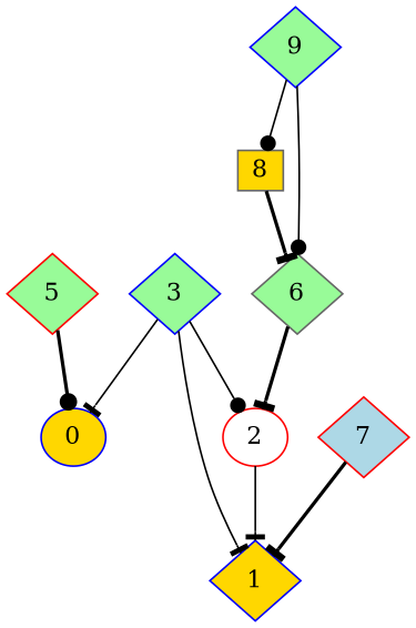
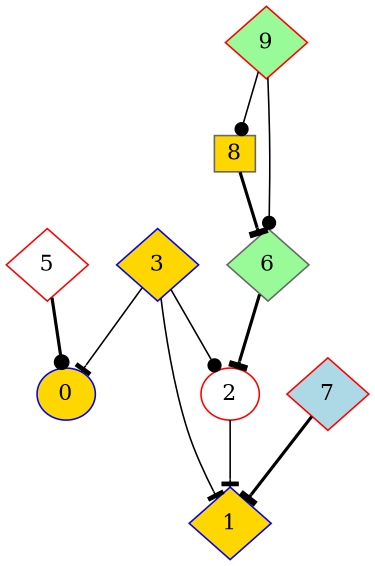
  digraph {
    splines=true
    node [color=blue fillcolor=gold shape=diamond style=filled]
    edge [arrowhead=tee style=solid]
    n1 [height=0.3 label=0 shape=ellipse width=0.3]
    n2 [height=0.3 label=1 width=0.3]
    n3 [color=red fillcolor=white height=0.3 label=2 shape=ellipse width=0.3]
-   n4 [fillcolor=palegreen height=0.3 label=3 width=0.3]
-   n5 [color=red fillcolor=palegreen height=0.3 label=5 width=0.3]
+   n4 [height=0.3 label=3 width=0.3]
+   n5 [color=red fillcolor=white height=0.3 label=5 width=0.3]
    n6 [color=gray40 fillcolor=palegreen height=0.3 label=6 width=0.3]
    n7 [color=red fillcolor=lightblue height=0.3 label=7 width=0.3]
    n8 [color=gray40 height=0.3 label=8 shape=box width=0.3]
-   n9 [fillcolor=palegreen height=0.3 label=9 width=0.3]
+   n9 [color=red fillcolor=palegreen height=0.3 label=9 width=0.3]
    n3 -> n2
    n4 -> n1
    n4 -> n2
    n4 -> n3 [arrowhead=dot]
    n5 -> n1 [arrowhead=dot style=bold]
    n6 -> n3 [style=bold]
    n7 -> n2 [style=bold]
    n8 -> n6 [style=bold]
    n9 -> n6 [arrowhead=dot]
    n9 -> n8 [arrowhead=dot]
  }
